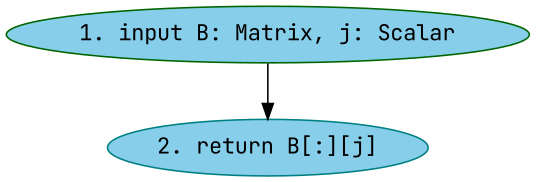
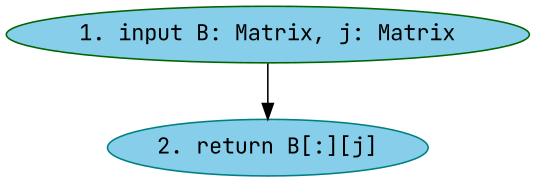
  digraph {
    fontname="JetBrains Mono"
    node [style=filled fillcolor=skyblue fontname="JetBrains Mono"]
-   n1 [label="1. input B: Matrix, j: Scalar" color=darkgreen]
+   n1 [label="1. input B: Matrix, j: Matrix" color=darkgreen]
    n2 [label="2. return B[:][j]" color=teal]
    n1 -> n2 [fontname="JetBrains Mono"]
  }
